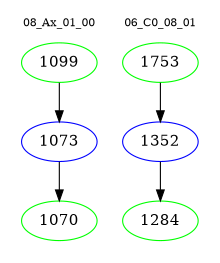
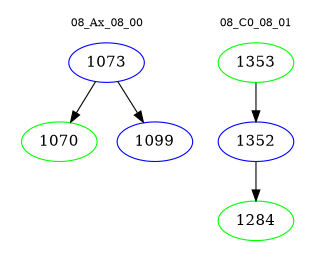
  digraph {
    node [color=green]
    edge [color=black]
    n1 [color=blue label=1073]
    n2 [label=1070]
-   n3 [label=1099]
+   n3 [color=blue label=1099]
    n4 [color=blue label=1352]
    n5 [label=1284]
-   n6 [label=1753]
+   n6 [label=1353]
    subgraph cluster_1 {
      color=white
      fontsize=10
-     label="08_Ax_01_00"
+     label="08_Ax_08_00"
      n1
      n2
      n3
    }
    subgraph cluster_2 {
      color=white
      fontsize=10
-     label="06_C0_08_01"
+     label="08_C0_08_01"
      n4
      n5
      n6
    }
    n1 -> n2
-   n3 -> n1
+   n1 -> n3
    n4 -> n5
    n6 -> n4
  }
